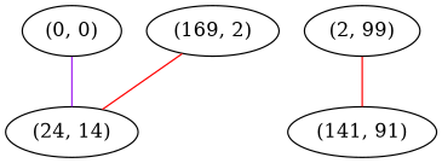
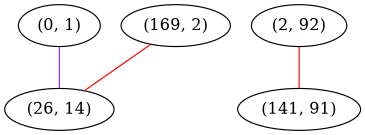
  graph {
    edge [color=red weight=1]
-   "(0, 0)"
-   "(24, 14)"
+   "(0, 0)" [label="(0, 1)"]
+   "(24, 14)" [label="(26, 14)"]
    n3 [label="(141, 91)"]
-   "(2, 92)" [label="(2, 99)"]
+   "(2, 92)"
    "(169, 2)"
    "(0, 0)" -- "(24, 14)" [color=purple weight=4]
    "(2, 92)" -- n3
    "(169, 2)" -- "(24, 14)"
  }
